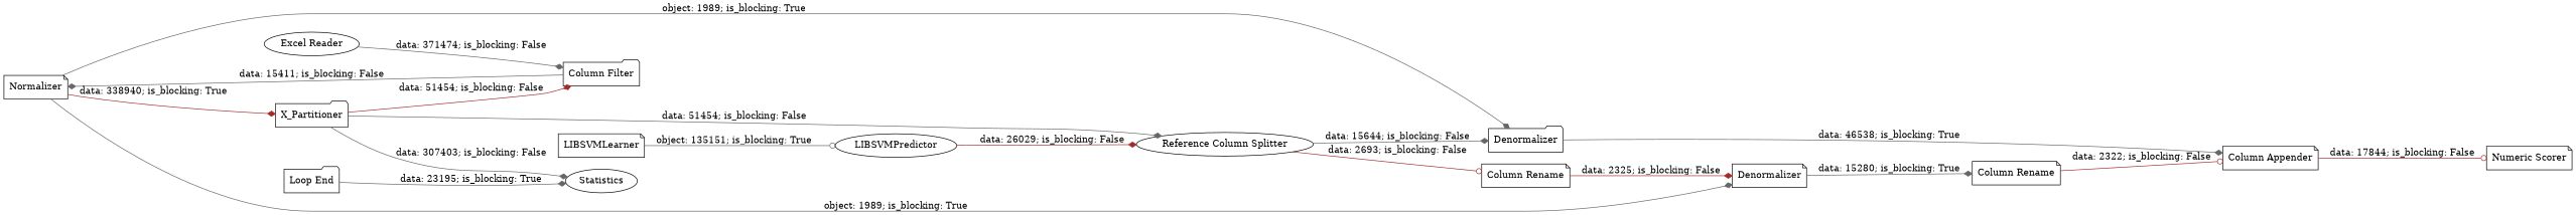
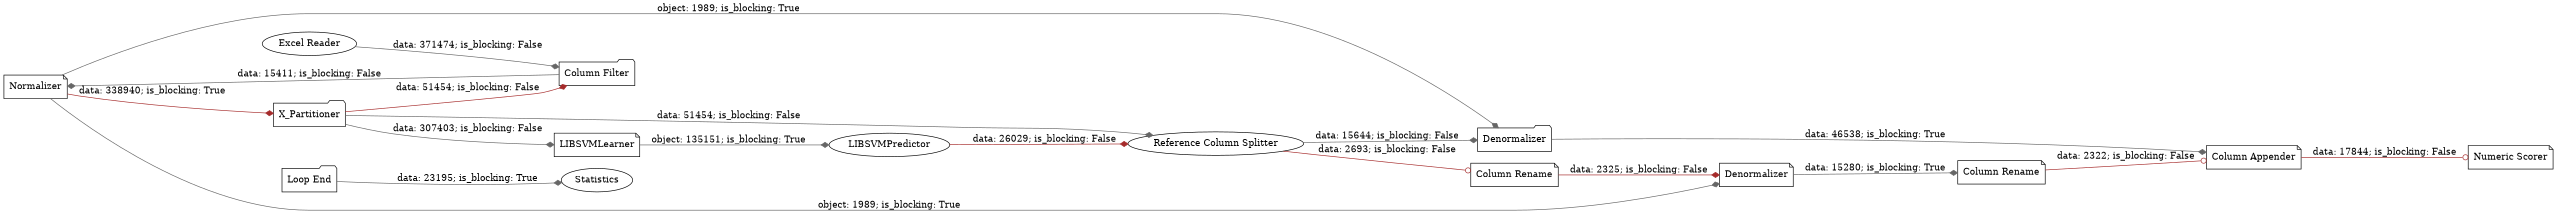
  digraph {
    rankdir=LR
    node [shape=note]
    edge [arrowhead=diamond color=gray40]
    n1 [label="Column Rename"]
    n2 [label="Column Appender"]
    n3 [label="Numeric Scorer"]
    n4 [label="Column Filter" shape=folder]
    n5 [label=Normalizer]
    n6 [label=Denormalizer shape=folder]
    n7 [label=X_Partitioner shape=folder]
    n8 [label=Denormalizer]
    n9 [label="Excel Reader" shape=ellipse]
    n10 [label="Loop End" shape=folder]
    n11 [label=Statistics shape=ellipse]
    n12 [label=LIBSVMLearner]
    n13 [label=LIBSVMPredictor shape=ellipse]
    n14 [label="Reference Column Splitter" shape=ellipse]
    n15 [label="Column Rename"]
    n1 -> n2 [arrowhead=odot color=brown label="data: 2322; is_blocking: False"]
    n2 -> n3 [arrowhead=odot color=brown label="data: 17844; is_blocking: False"]
    n4 -> n5 [label="data: 15411; is_blocking: False"]
    n5 -> n6 [label="object: 1989; is_blocking: True"]
    n5 -> n7 [color=brown label="data: 338940; is_blocking: True"]
    n5 -> n8 [label="object: 1989; is_blocking: True"]
    n6 -> n2 [label="data: 46538; is_blocking: True"]
    n7 -> n4 [color=brown label="data: 51454; is_blocking: False"]
-   n7 -> n11 [label="data: 307403; is_blocking: False"]
+   n7 -> n12 [label="data: 307403; is_blocking: False"]
    n7 -> n14 [label="data: 51454; is_blocking: False"]
    n8 -> n1 [label="data: 15280; is_blocking: True"]
    n9 -> n4 [label="data: 371474; is_blocking: False"]
    n10 -> n11 [label="data: 23195; is_blocking: True"]
-   n12 -> n13 [arrowhead=odot label="object: 135151; is_blocking: True"]
+   n12 -> n13 [label="object: 135151; is_blocking: True"]
    n13 -> n14 [color=brown label="data: 26029; is_blocking: False"]
    n14 -> n6 [label="data: 15644; is_blocking: False"]
    n14 -> n15 [arrowhead=odot color=brown label="data: 2693; is_blocking: False"]
    n15 -> n8 [color=brown label="data: 2325; is_blocking: False"]
  }
